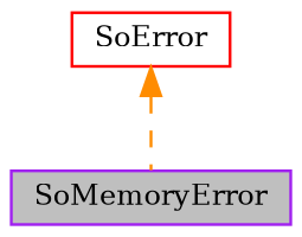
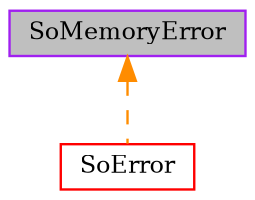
  digraph {
    fontname="DejaVu Serif"
    node [fontname="DejaVu Serif" fontsize=10 shape=record style=filled]
    n1 [color=purple fillcolor=grey75 fontcolor=black height=0.2 label=SoMemoryError width=0.4]
    n2 [color=red fillcolor=white height=0.2 label=SoError width=0.4]
-   n2 -> n1 [color=darkorange dir=back fontname="DejaVu Serif" fontsize=10 labelfontname=Helvetica labelfontsize=10 style=dashed]
+   n1 -> n2 [color=darkorange dir=back fontname="DejaVu Serif" fontsize=10 labelfontname=Helvetica labelfontsize=10 style=dashed]
  }
